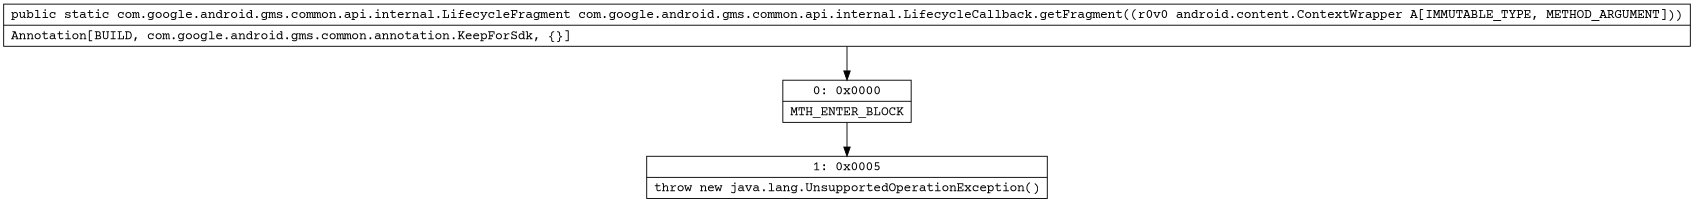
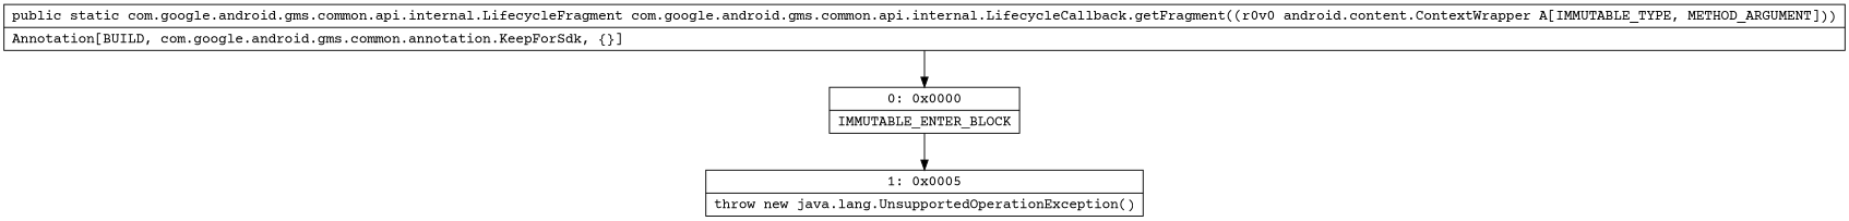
  digraph {
    fontname="Courier Prime"
    node [shape=record fontname="Courier Prime"]
    edge [fontname="Courier Prime"]
-   n1 [label="{0\:\ 0x0000|MTH_ENTER_BLOCK\l}"]
+   n1 [label="{0\:\ 0x0000|IMMUTABLE_ENTER_BLOCK\l}"]
    n2 [label="{1\:\ 0x0005|throw new java.lang.UnsupportedOperationException()\l}"]
    n3 [label="{public static com.google.android.gms.common.api.internal.LifecycleFragment com.google.android.gms.common.api.internal.LifecycleCallback.getFragment((r0v0 android.content.ContextWrapper A[IMMUTABLE_TYPE, METHOD_ARGUMENT]))  | Annotation[BUILD, com.google.android.gms.common.annotation.KeepForSdk, \{\}]\l}"]
    n1 -> n2
    n3 -> n1
  }
